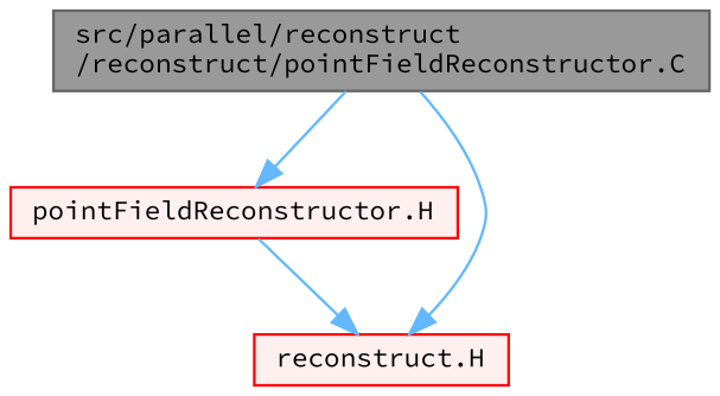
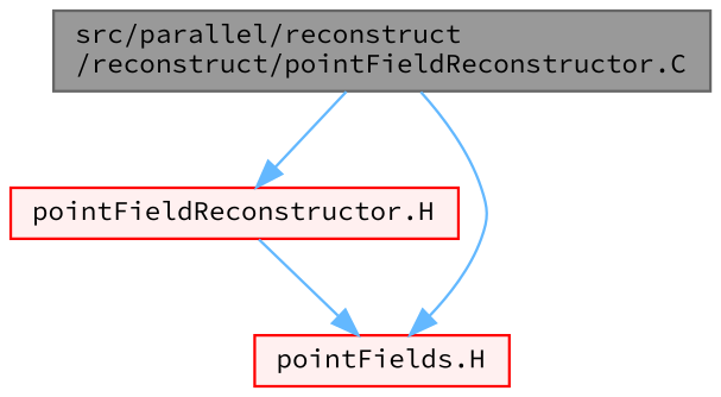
  digraph {
    fontname="Source Code Pro"
    node [color=red fillcolor="#FFF0F0" fontname="Source Code Pro" fontsize=10 shape=box style=filled]
    edge [color=steelblue1 fontname="Source Code Pro" fontsize=10 labelfontname=Helvetica labelfontsize=10 style=solid]
    n1 [color=gray40 fillcolor=grey60 fontcolor=black height=0.2 label="src/parallel/reconstruct\l/reconstruct/pointFieldReconstructor.C" width=0.4]
    n2 [height=0.2 label="pointFieldReconstructor.H" width=0.4]
-   n3 [height=0.2 label="reconstruct.H" width=0.4]
+   n3 [height=0.2 label="pointFields.H" width=0.4]
    n1 -> n2
    n1 -> n3
    n2 -> n3
  }
